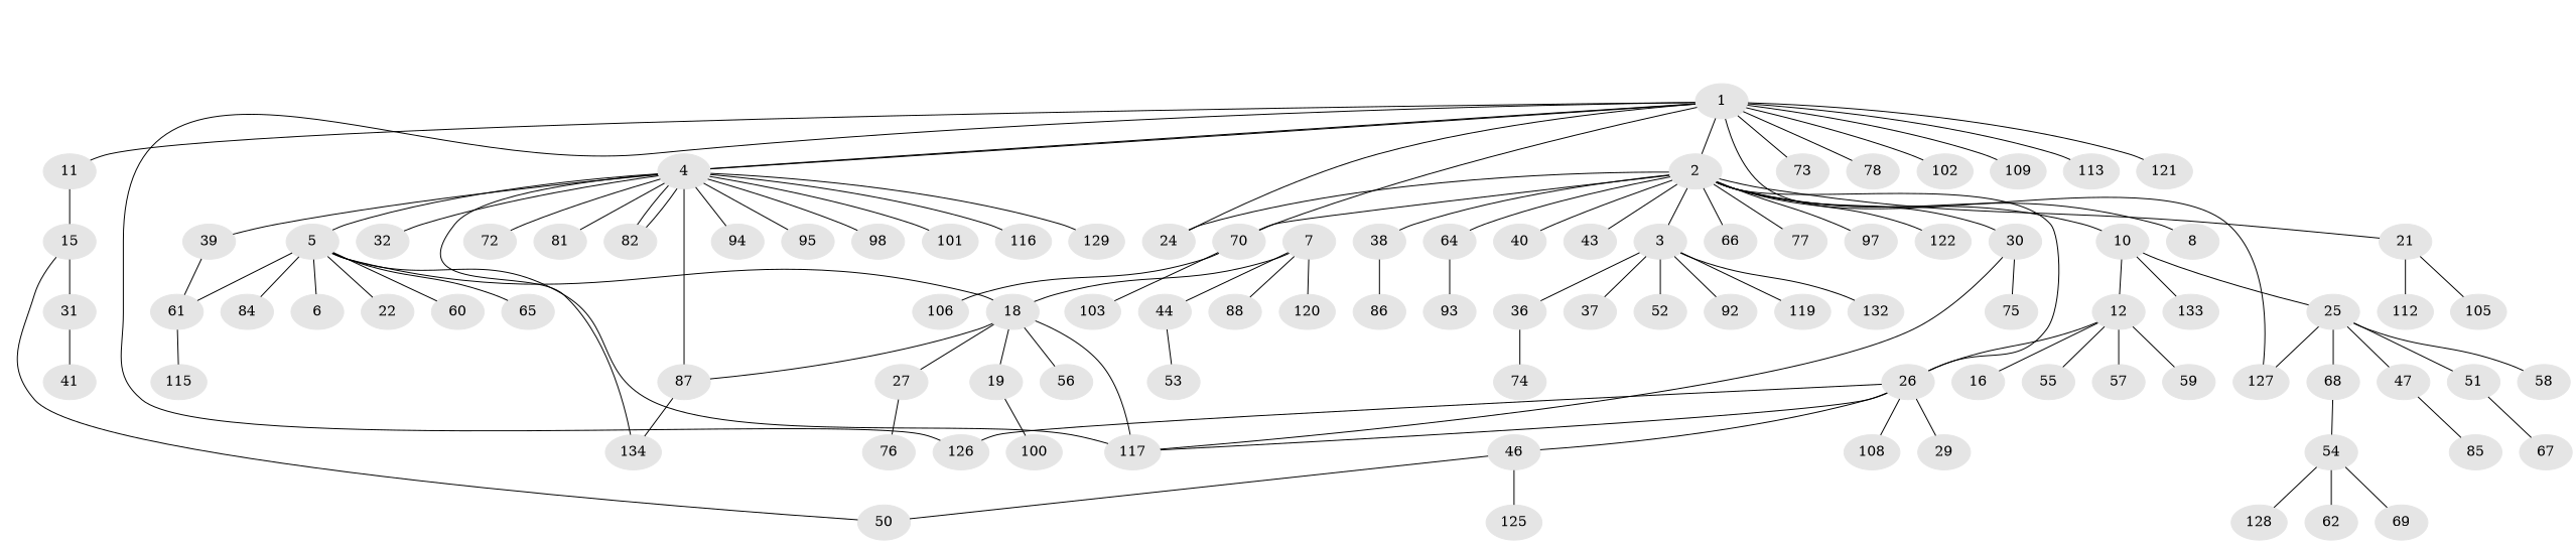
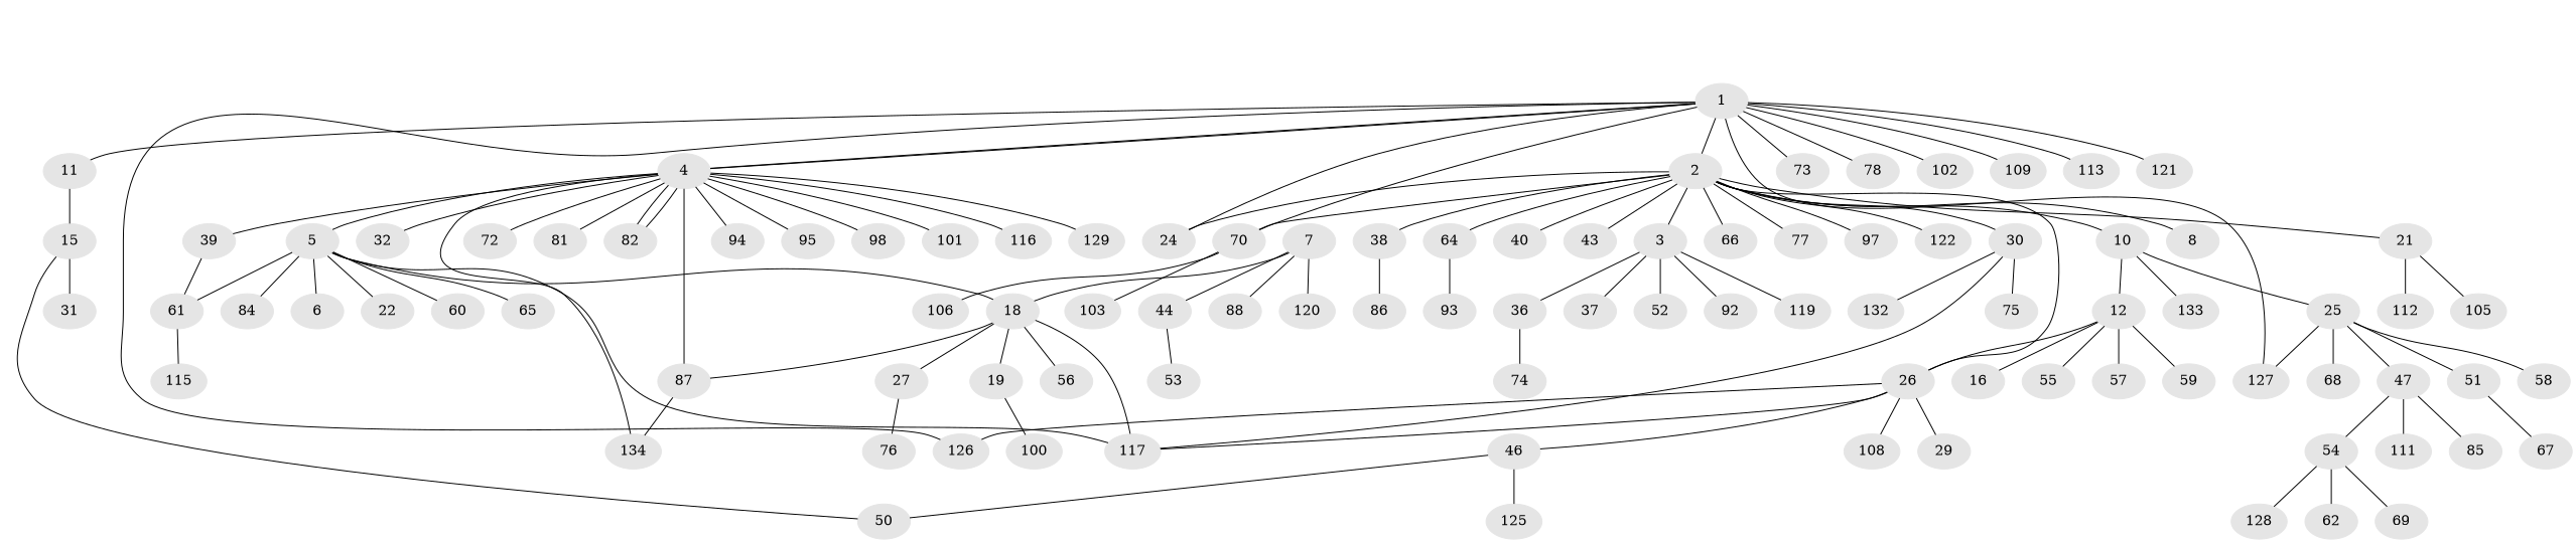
  graph {
    node [color=gray90 style=filled]
    1 [super="+14"]
    2 [super="+34"]
    4 [super="+17"]
    11
    24 [super="+107"]
    70
    73 [super="+79"]
    78
    102
    109
    113
    121
    126
    127
    3 [super="+110"]
    8
    10 [super="+42"]
    21 [super="+63"]
    26 [super="+28"]
    30
    38 [super="+83"]
    40 [super="+89"]
    43
    64 [super="+75"]
    66
    77
    97
    122
    5 [super="+13"]
    32
    39 [super="+45"]
    72
    81
    82
    87 [super="+91"]
    94
    95
    98
    101
    116
    129
    134
    7 [super="+9"]
    18 [super="+49"]
    44
    88
    120
    15
    103
    106 [super="+130"]
    36 [super="+96"]
    37
    52
    92
    119
    132
    12 [super="+23"]
    25 [super="+71"]
    133
    105
    112
    117 [super="+124"]
    29
    46 [super="+90"]
    108
    n66 [label=75]
    86 [super="+131"]
    93
    74
    6
    22
    60
    61 [super="+104"]
    65
    84 [super="+114"]
    19 [super="+20"]
    27 [super="+33"]
    56
    115
    53
    16
    55
    57
    59
    47 [super="+48"]
    51
    58
    68
    31 [super="+123"]
    50
-   41 [super="+118"]
    100
    76
    54 [super="+80"]
    85
+   111
    67
    125
    62
    69
    128
    1 -- 2
    1 -- 4
    1 -- 4
    1 -- 11
    1 -- 24
    1 -- 70
    1 -- 73
    1 -- 78
    1 -- 102
    1 -- 109
    1 -- 113
    1 -- 121
    1 -- 126
    1 -- 127
    2 -- 24
    2 -- 70
    2 -- 3
    2 -- 8
    2 -- 10
    2 -- 21
    2 -- 26
    2 -- 30
    2 -- 38
    2 -- 40
    2 -- 43
    2 -- 64
    2 -- 66
    2 -- 77
    2 -- 97
    2 -- 122
    4 -- 5
    4 -- 32
    4 -- 39
    4 -- 72
    4 -- 81
    4 -- 82
    4 -- 82
    4 -- 87
    4 -- 94
    4 -- 95
    4 -- 98
    4 -- 101
    4 -- 116
    4 -- 129
    4 -- 134
    11 -- 15
    70 -- 103
    70 -- 106
    3 -- 36
    3 -- 37
    3 -- 52
    3 -- 92
    3 -- 119
-   3 -- 132
+   30 -- 132
    10 -- 12
    10 -- 25
    10 -- 133
    21 -- 105
    21 -- 112
    26 -- 126
    26 -- 117
    26 -- 29
    26 -- 46
    26 -- 108
    30 -- 117
    30 -- n66
    38 -- 86
    64 -- 93
    5 -- 18
    5 -- 117
    5 -- 6
    5 -- 22
    5 -- 60
    5 -- 61
    5 -- 65
    5 -- 84
    39 -- 61
    87 -- 134
    7 -- 18
    7 -- 44
    7 -- 88
    7 -- 120
    18 -- 87
    18 -- 117
    18 -- 19
    18 -- 27
    18 -- 56
    44 -- 53
    15 -- 31
    15 -- 50
    36 -- 74
    12 -- 26
    12 -- 16
    12 -- 55
    12 -- 57
    12 -- 59
    25 -- 127
    25 -- 47
    25 -- 51
    25 -- 58
    25 -- 68
    46 -- 50
    46 -- 125
    61 -- 115
    19 -- 100
    27 -- 76
-   68 -- 54
+   47 -- 54
    47 -- 85
+   47 -- 111
    51 -- 67
-   31 -- 41
    54 -- 62
    54 -- 69
    54 -- 128
  }
